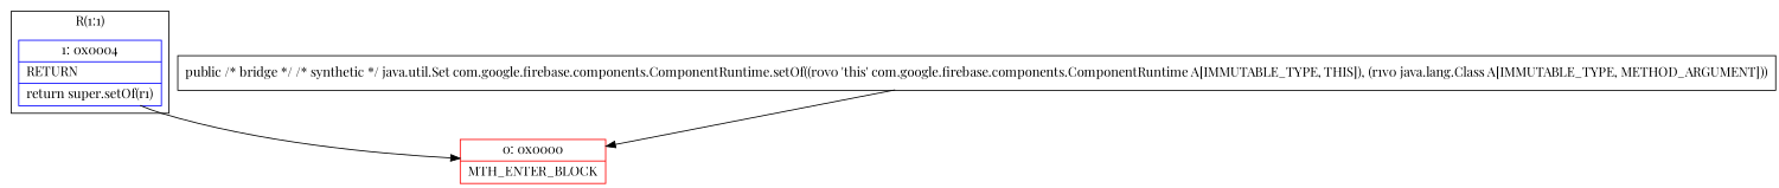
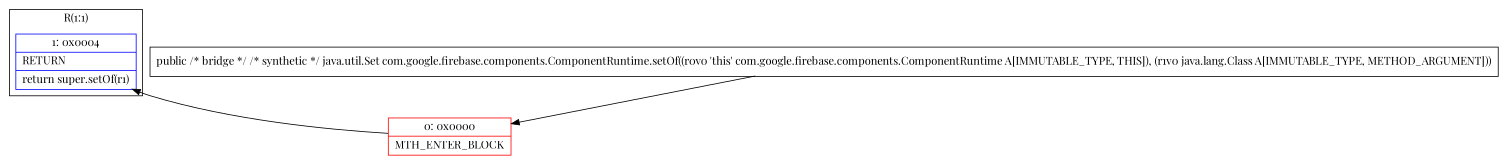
  digraph {
    fontname="Playfair Display"
    node [shape=record fontname="Playfair Display"]
    edge [fontname="Playfair Display"]
    n1 [color=blue label="{1\:\ 0x0004|RETURN\l|return super.setOf(r1)\l}"]
    n2 [color=red label="{0\:\ 0x0000|MTH_ENTER_BLOCK\l}"]
    n3 [label="{public \/* bridge *\/ \/* synthetic *\/ java.util.Set com.google.firebase.components.ComponentRuntime.setOf((r0v0 'this' com.google.firebase.components.ComponentRuntime A[IMMUTABLE_TYPE, THIS]), (r1v0 java.lang.Class A[IMMUTABLE_TYPE, METHOD_ARGUMENT])) }"]
    subgraph cluster_1 {
      label="R(1:1)"
      n1
    }
-   n1 -> n2
+   n2 -> n1
    n3 -> n2
  }
